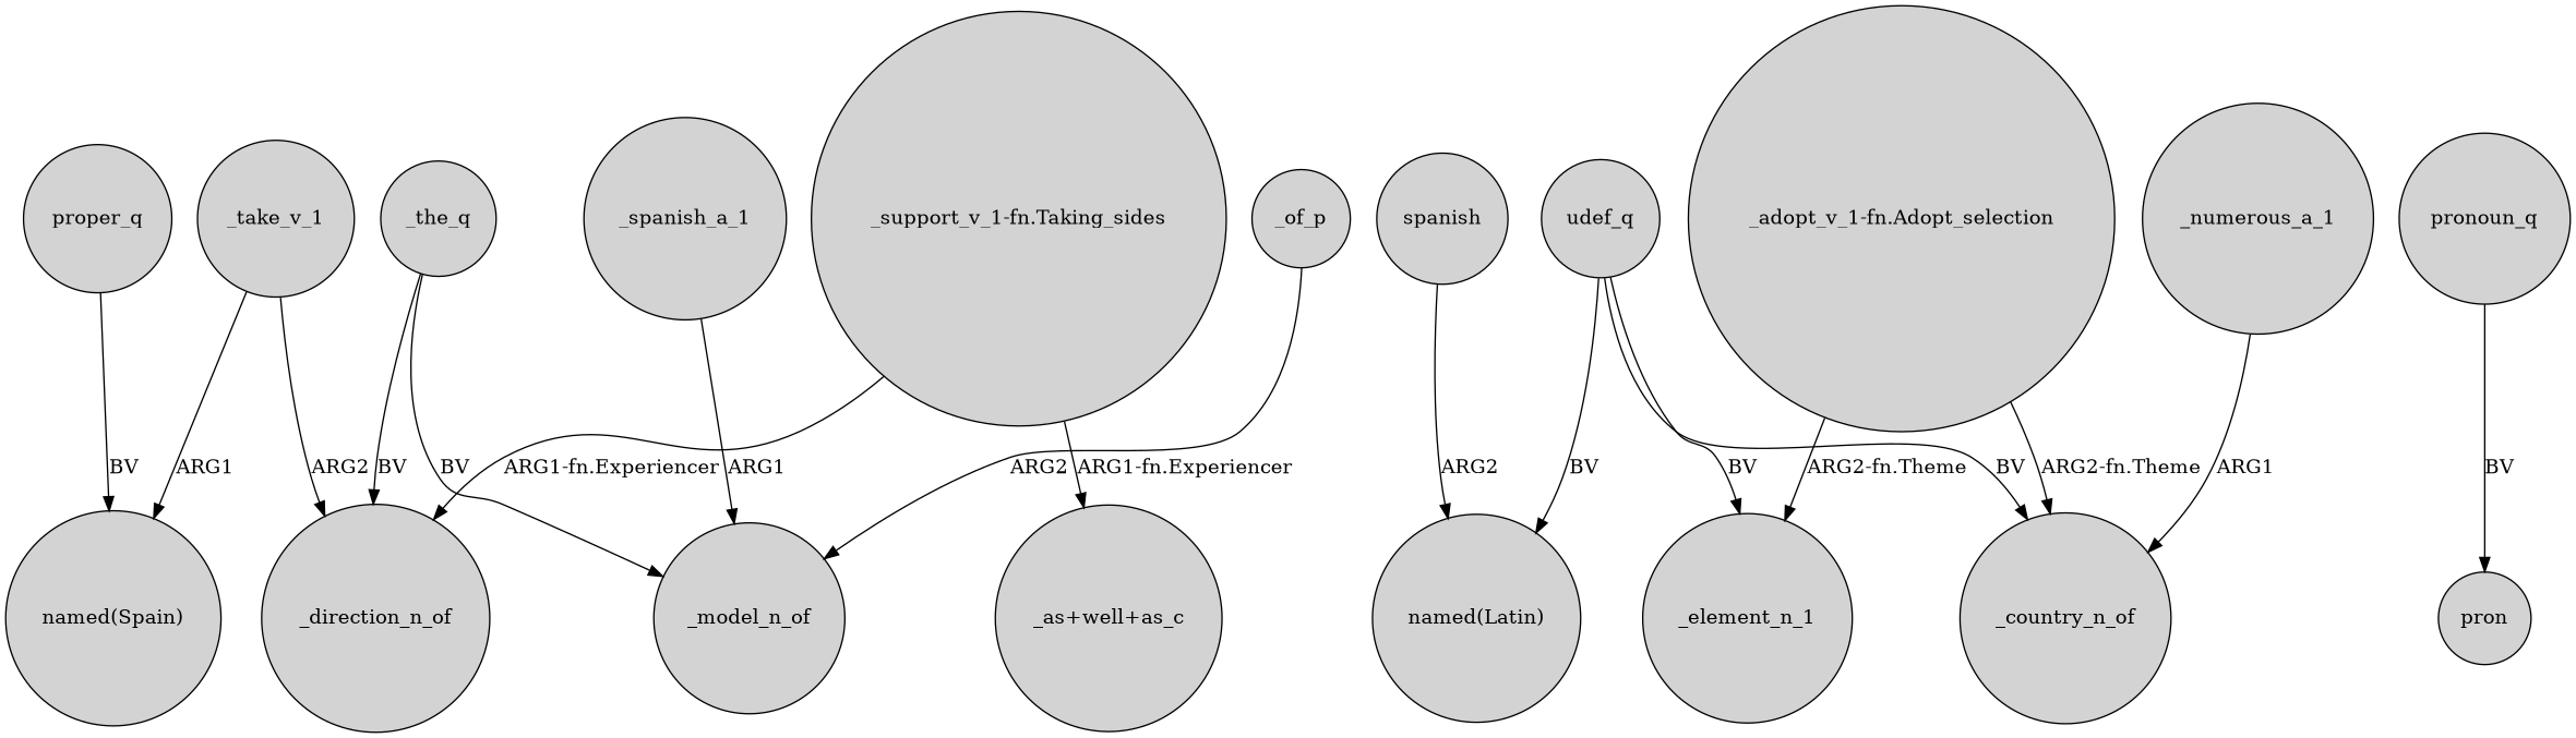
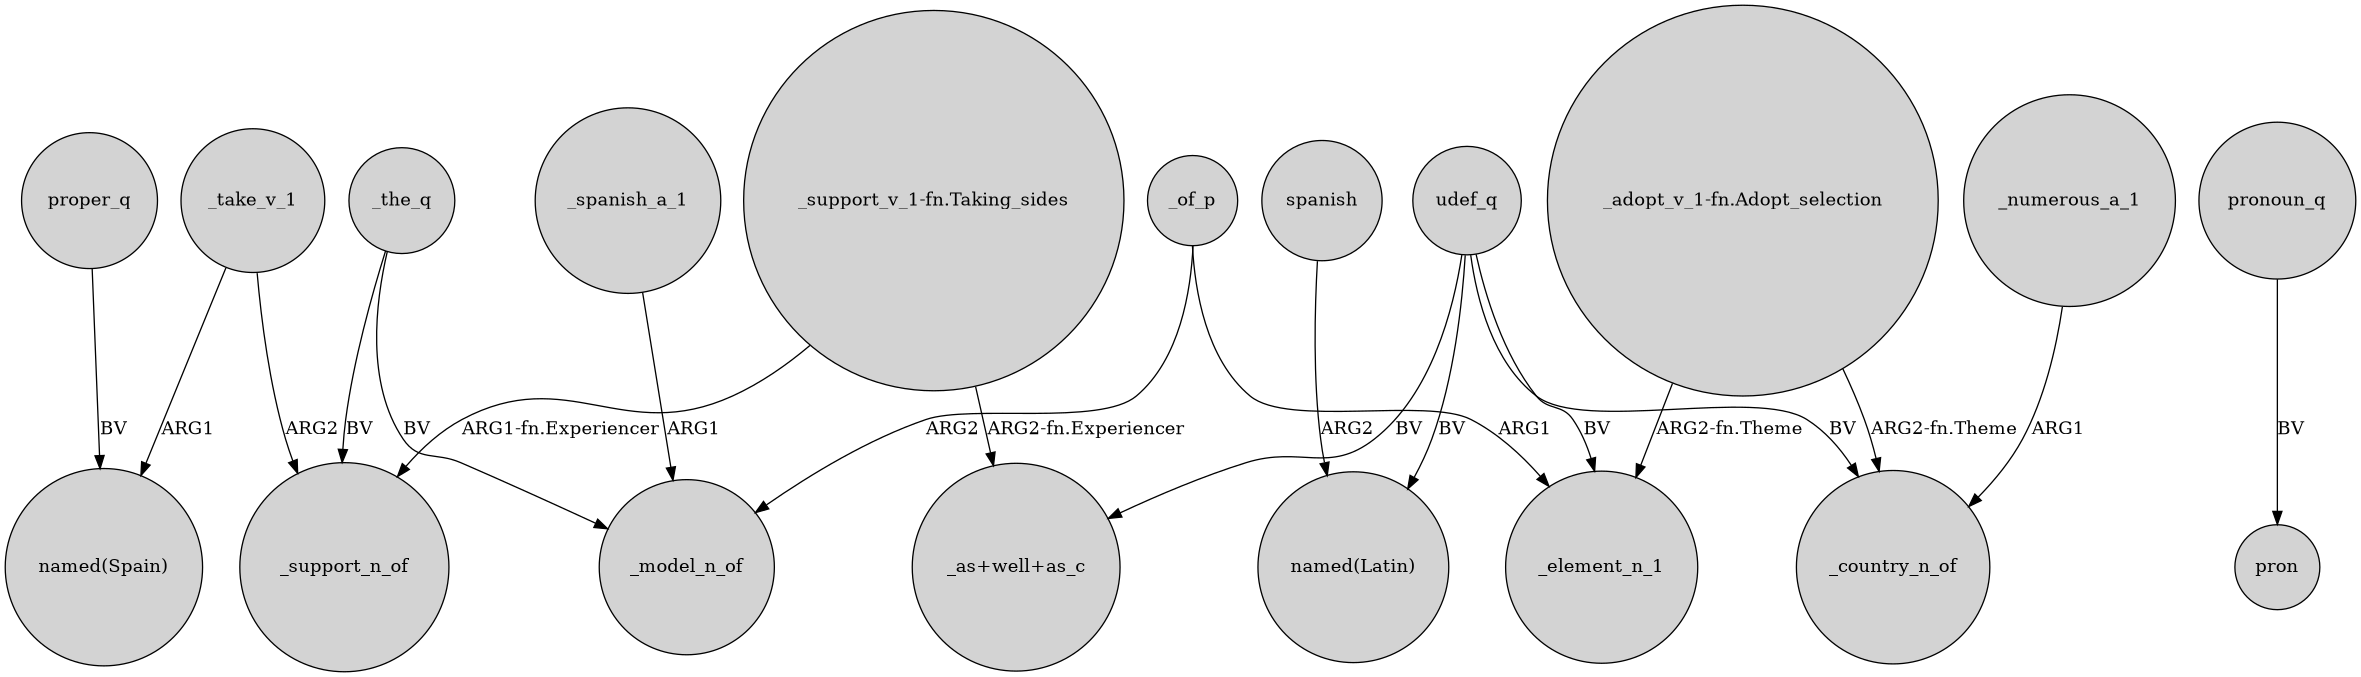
  digraph {
    node [shape=circle style=filled]
    "_support_v_1-fn.Taking_sides"
-   _direction_n_of
+   _direction_n_of [label=_support_n_of]
    "_as+well+as_c"
    udef_q
    _country_n_of
    "named(Latin)"
    _element_n_1
    _take_v_1
    "named(Spain)"
    _numerous_a_1
    n11 [label=spanish]
    "_adopt_v_1-fn.Adopt_selection"
    _of_p
    _model_n_of
    _the_q
    pronoun_q
    pron
    _spanish_a_1
    proper_q
    "_support_v_1-fn.Taking_sides" -> _direction_n_of [label="ARG1-fn.Experiencer"]
-   "_support_v_1-fn.Taking_sides" -> "_as+well+as_c" [label="ARG1-fn.Experiencer"]
+   "_support_v_1-fn.Taking_sides" -> "_as+well+as_c" [label="ARG2-fn.Experiencer"]
+   udef_q -> "_as+well+as_c" [label=BV]
    udef_q -> _country_n_of [label=BV]
    udef_q -> "named(Latin)" [label=BV]
    udef_q -> _element_n_1 [label=BV]
    _take_v_1 -> _direction_n_of [label=ARG2]
    _take_v_1 -> "named(Spain)" [label=ARG1]
    _numerous_a_1 -> _country_n_of [label=ARG1]
    n11 -> "named(Latin)" [label=ARG2]
    "_adopt_v_1-fn.Adopt_selection" -> _country_n_of [label="ARG2-fn.Theme"]
    "_adopt_v_1-fn.Adopt_selection" -> _element_n_1 [label="ARG2-fn.Theme"]
+   _of_p -> _element_n_1 [label=ARG1]
    _of_p -> _model_n_of [label=ARG2]
    _the_q -> _direction_n_of [label=BV]
    _the_q -> _model_n_of [label=BV]
    pronoun_q -> pron [label=BV]
    _spanish_a_1 -> _model_n_of [label=ARG1]
    proper_q -> "named(Spain)" [label=BV]
  }
